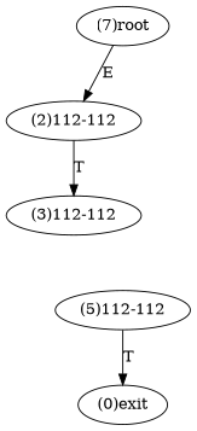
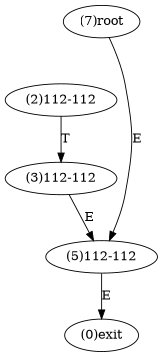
  digraph {
    n1 [label="(7)root"]
    n2 [label="(2)112-112"]
    n3 [label="(3)112-112"]
    n4 [label="(5)112-112"]
    n5 [label="(0)exit"]
-   n1 -> n2 [label=E]
+   n1 -> n4 [label=E]
    n2 -> n3 [label=T]
-   n4 -> n5 [label=T]
+   n3 -> n4 [label=E]
+   n4 -> n5 [label=E]
  }
